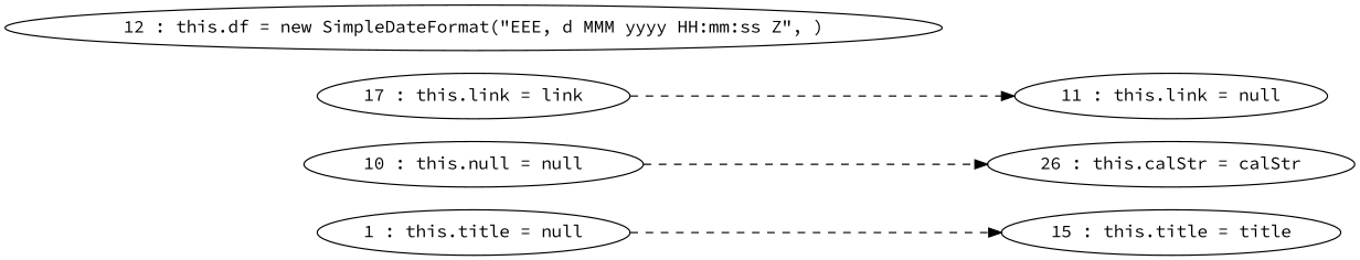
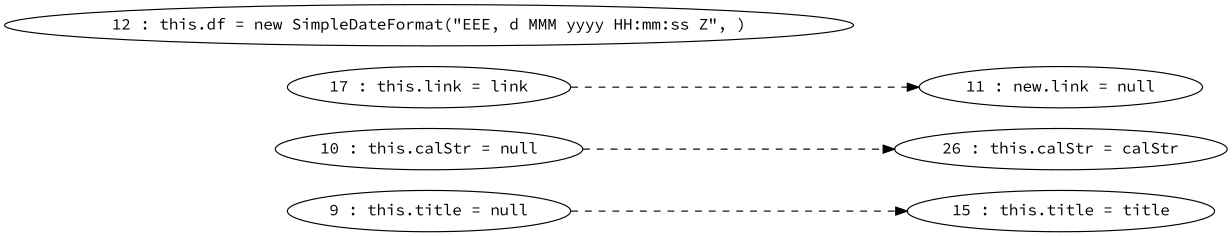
  digraph {
    fontname="Source Code Pro"
    rankdir=LR
    node [fontname="Source Code Pro"]
    edge [fontname="Source Code Pro" style=dashed]
-   "9 : this.title = null" [label="1 : this.title = null"]
+   "9 : this.title = null"
    "15 : this.title = title"
    n3 [label="26 : this.calStr = calStr"]
-   "10 : this.calStr = null" [label="10 : this.null = null"]
+   "10 : this.calStr = null"
    "17 : this.link = link"
-   "11 : this.link = null"
+   "11 : this.link = null" [label="11 : new.link = null"]
    "12 : this.df = new SimpleDateFormat(\"EEE, d MMM yyyy HH:mm:ss Z\", )"
    "9 : this.title = null" -> "15 : this.title = title"
    "10 : this.calStr = null" -> n3
    "17 : this.link = link" -> "11 : this.link = null"
  }
